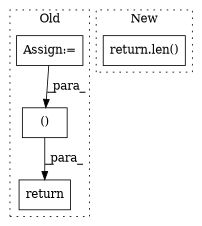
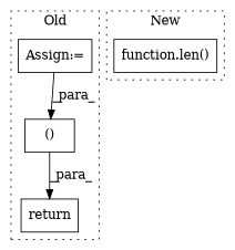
  digraph {
    node [shape=box]
    n1 [a=54 l=6 label="()" s=10836]
    n2 [a=93 l=7 label=return s=10824]
    n3 [a=68 l=3 label="Assign:=" s=10763]
-   n4 [a=75 l="4,1" label="return.len()" s="12103,12109"]
+   n4 [a=75 l="4,1" label="function.len()" s="12103,12109"]
    subgraph cluster_1 {
      label=Old
      style=dotted
      n1
      n2
      n3
    }
    subgraph cluster_2 {
      label=New
      style=dotted
      n4
    }
    n1 -> n2 [label=_para_]
    n3 -> n1 [label=_para_]
  }
